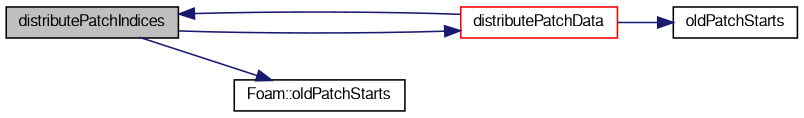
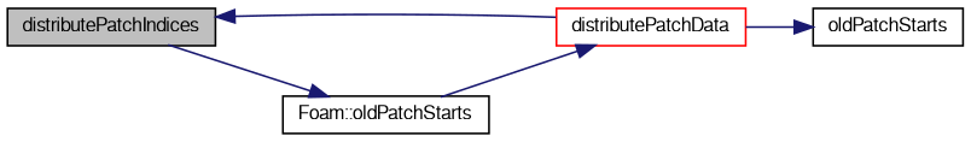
  digraph {
    rankdir=LR
    node [color=black fontname=FreeSans fontsize=10 shape=record]
    edge [color=midnightblue fontname=FreeSans fontsize=10 labelfontname=FreeSans labelfontsize=10 style=solid]
    n1 [fillcolor=grey75 fontcolor=black height=0.2 label=distributePatchIndices style=filled width=0.4]
    n2 [color=red height=0.2 label=distributePatchData width=0.4]
    n3 [height=0.2 label="Foam::oldPatchStarts" width=0.4]
    n4 [height=0.2 label=oldPatchStarts width=0.4]
-   n1 -> n2
+   n3 -> n2
    n1 -> n3
    n2 -> n1
    n2 -> n4
  }
